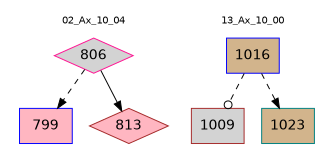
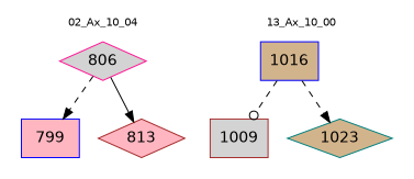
  digraph {
    fontname="DejaVu Sans"
    node [color=blue fillcolor=lightgrey fontname="DejaVu Sans" shape=diamond style=filled]
    edge [arrowhead=normal color=black fontname="DejaVu Sans" style=dashed]
    n1 [color=deeppink label=806]
    n2 [fillcolor=lightpink label=799 shape=box]
    n3 [color=brown fillcolor=lightpink label=813]
    n4 [fillcolor=tan label=1016 shape=box]
    n5 [color=brown label=1009 shape=box]
-   n6 [color=teal fillcolor=tan label=1023 shape=box]
+   n6 [color=teal fillcolor=tan label=1023]
    subgraph cluster_1 {
      color=white
      fontsize=10
      label="02_Ax_10_04"
      n1
      n2
      n3
    }
    subgraph cluster_2 {
      color=white
      fontsize=10
      label="13_Ax_10_00"
      n4
      n5
      n6
    }
    n1 -> n2
    n1 -> n3 [style=solid]
    n4 -> n5 [arrowhead=odot]
    n4 -> n6
  }
